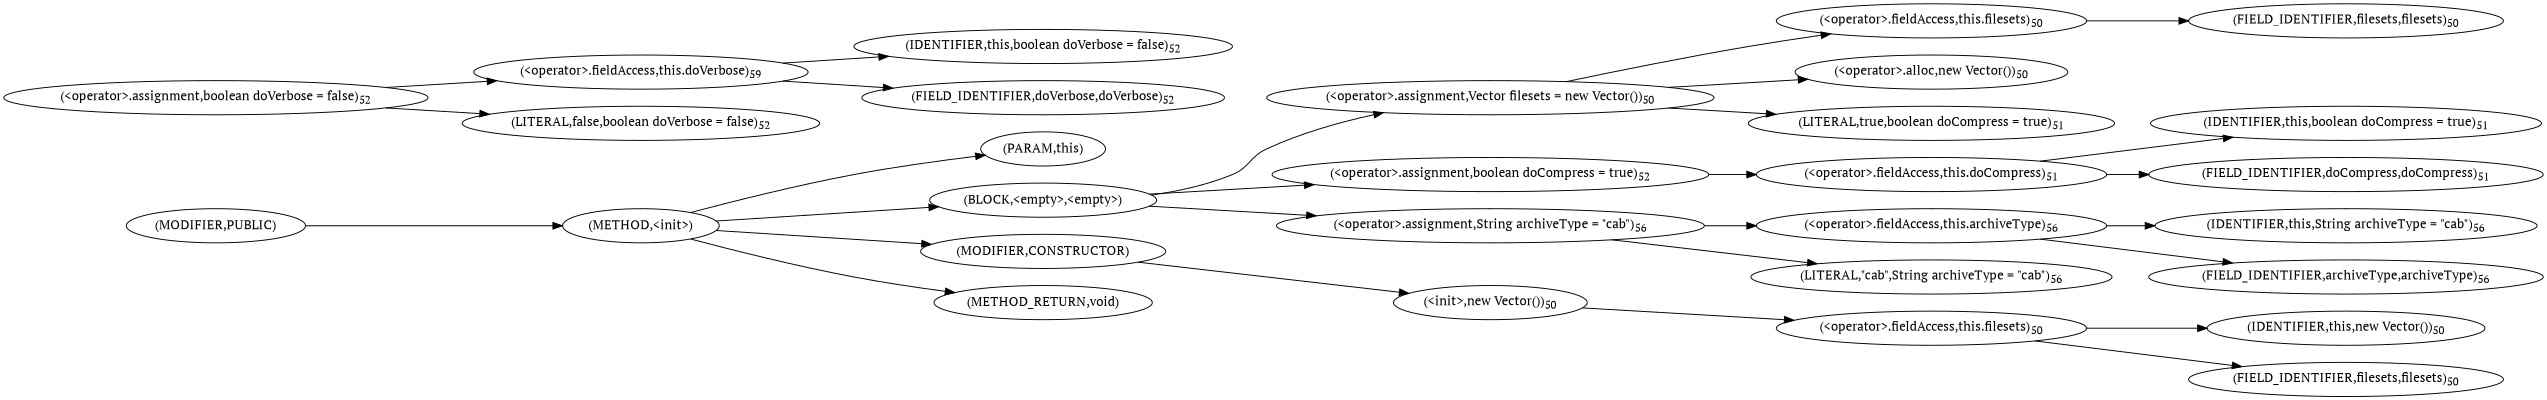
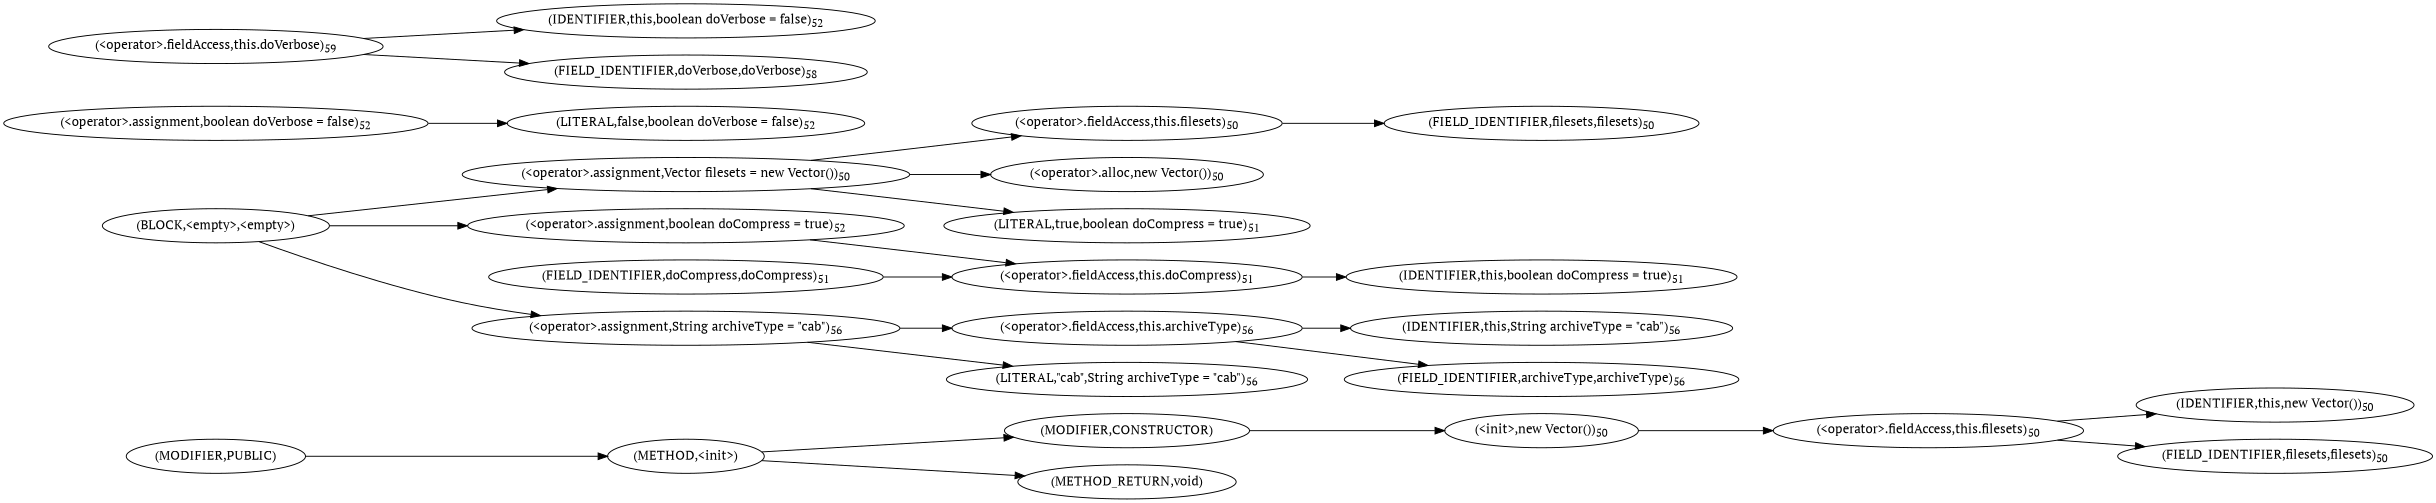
  digraph {
    fontname="PT Serif"
    rankdir=LR
    node [fontname="PT Serif"]
    edge [fontname="PT Serif"]
    n1 [label=<(METHOD,&lt;init&gt;)>]
-   n2 [label=<(PARAM,this)>]
    n3 [label=<(BLOCK,&lt;empty&gt;,&lt;empty&gt;)>]
    n4 [label=<(MODIFIER,CONSTRUCTOR)>]
    n5 [label=<(METHOD_RETURN,void)>]
    n6 [label=<(&lt;operator&gt;.assignment,Vector filesets = new Vector())<SUB>50</SUB>>]
    n7 [label=<(&lt;operator&gt;.assignment,boolean doCompress = true)<SUB>52</SUB>>]
    n8 [label=<(&lt;operator&gt;.assignment,String archiveType = &quot;cab&quot;)<SUB>56</SUB>>]
    n9 [label=<(&lt;init&gt;,new Vector())<SUB>50</SUB>>]
    n10 [label=<(MODIFIER,PUBLIC)>]
    n11 [label=<(&lt;operator&gt;.fieldAccess,this.filesets)<SUB>50</SUB>>]
    n12 [label=<(&lt;operator&gt;.alloc,new Vector())<SUB>50</SUB>>]
    n13 [label=<(LITERAL,true,boolean doCompress = true)<SUB>51</SUB>>]
    n14 [label=<(&lt;operator&gt;.fieldAccess,this.filesets)<SUB>50</SUB>>]
    n15 [label=<(&lt;operator&gt;.fieldAccess,this.doCompress)<SUB>51</SUB>>]
    n16 [label=<(&lt;operator&gt;.assignment,boolean doVerbose = false)<SUB>52</SUB>>]
    n17 [label=<(&lt;operator&gt;.fieldAccess,this.doVerbose)<SUB>59</SUB>>]
    n18 [label=<(LITERAL,false,boolean doVerbose = false)<SUB>52</SUB>>]
    n19 [label=<(&lt;operator&gt;.fieldAccess,this.archiveType)<SUB>56</SUB>>]
    n20 [label=<(LITERAL,&quot;cab&quot;,String archiveType = &quot;cab&quot;)<SUB>56</SUB>>]
    n21 [label=<(FIELD_IDENTIFIER,filesets,filesets)<SUB>50</SUB>>]
    n22 [label=<(IDENTIFIER,this,new Vector())<SUB>50</SUB>>]
    n23 [label=<(FIELD_IDENTIFIER,filesets,filesets)<SUB>50</SUB>>]
    n24 [label=<(IDENTIFIER,this,boolean doCompress = true)<SUB>51</SUB>>]
    n25 [label=<(FIELD_IDENTIFIER,doCompress,doCompress)<SUB>51</SUB>>]
    n26 [label=<(IDENTIFIER,this,boolean doVerbose = false)<SUB>52</SUB>>]
-   n27 [label=<(FIELD_IDENTIFIER,doVerbose,doVerbose)<SUB>52</SUB>>]
+   n27 [label=<(FIELD_IDENTIFIER,doVerbose,doVerbose)<SUB>58</SUB>>]
    n28 [label=<(IDENTIFIER,this,String archiveType = &quot;cab&quot;)<SUB>56</SUB>>]
    n29 [label=<(FIELD_IDENTIFIER,archiveType,archiveType)<SUB>56</SUB>>]
-   n1 -> n2
-   n1 -> n3
    n1 -> n4
    n1 -> n5
    n3 -> n6
    n3 -> n7
    n3 -> n8
    n4 -> n9
    n6 -> n11
    n6 -> n12
    n6 -> n13
    n7 -> n15
    n8 -> n19
    n8 -> n20
    n9 -> n14
    n10 -> n1
    n11 -> n21
    n14 -> n22
    n14 -> n23
    n15 -> n24
-   n15 -> n25
-   n16 -> n17
+   n25 -> n15
    n16 -> n18
    n17 -> n26
    n17 -> n27
    n19 -> n28
    n19 -> n29
  }
